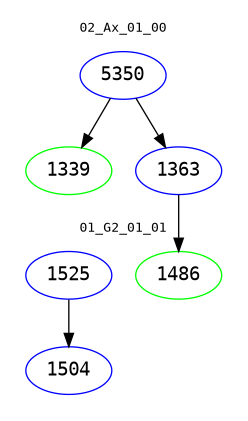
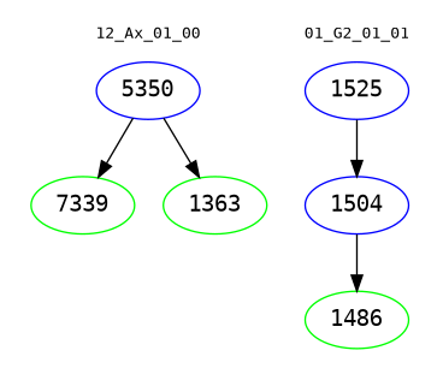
  digraph {
    fontname="DejaVu Sans Mono"
    node [color=blue fontname="DejaVu Sans Mono"]
    edge [color=black fontname="DejaVu Sans Mono"]
    n1 [label=5350]
-   n2 [color=green label=1339]
-   n3 [label=1363]
+   n2 [color=green label=7339]
+   n3 [color=green label=1363]
    n4 [label=1504]
    n5 [color=green label=1486]
    n6 [label=1525]
    subgraph cluster_1 {
      color=white
      fontsize=10
-     label="02_Ax_01_00"
+     label="12_Ax_01_00"
      n1
      n2
      n3
    }
    subgraph cluster_2 {
      color=white
      fontsize=10
      label="01_G2_01_01"
      n4
      n5
      n6
    }
    n1 -> n2
    n1 -> n3
-   n3 -> n5
+   n4 -> n5
    n6 -> n4
  }
